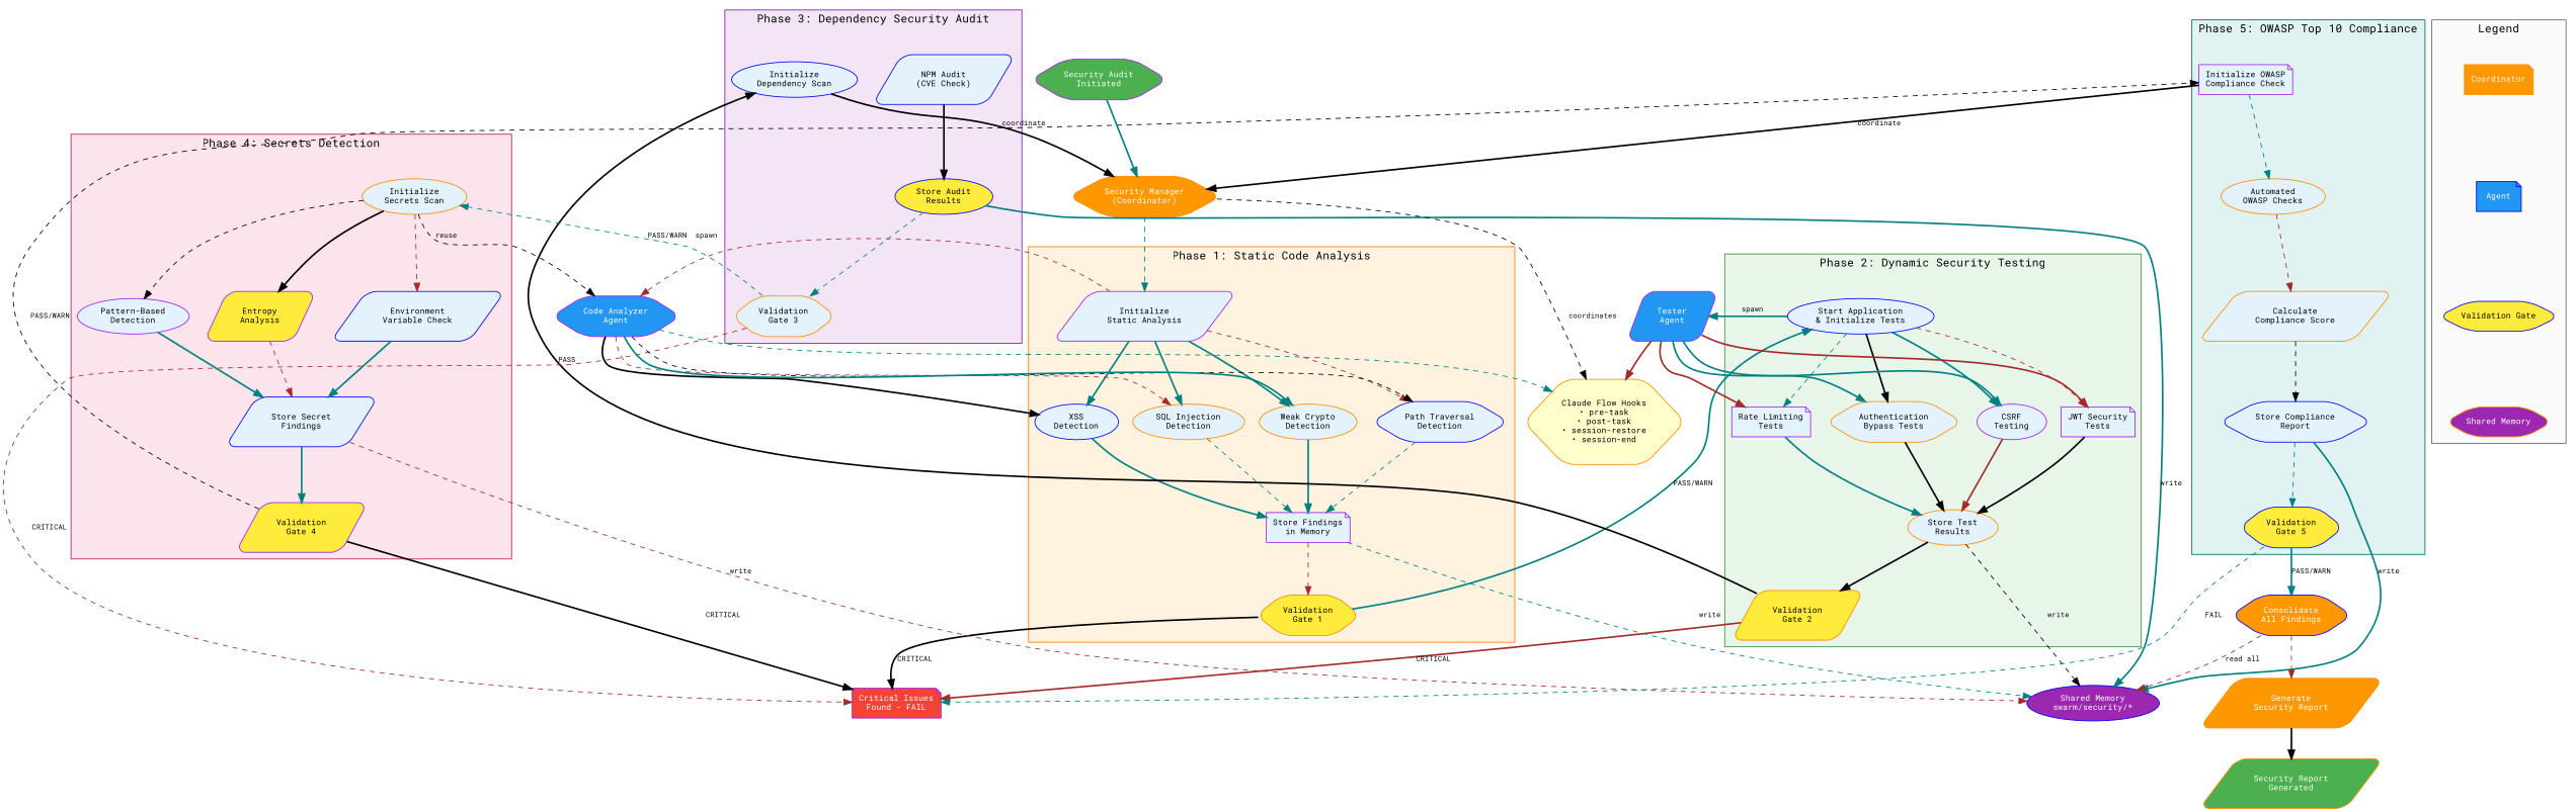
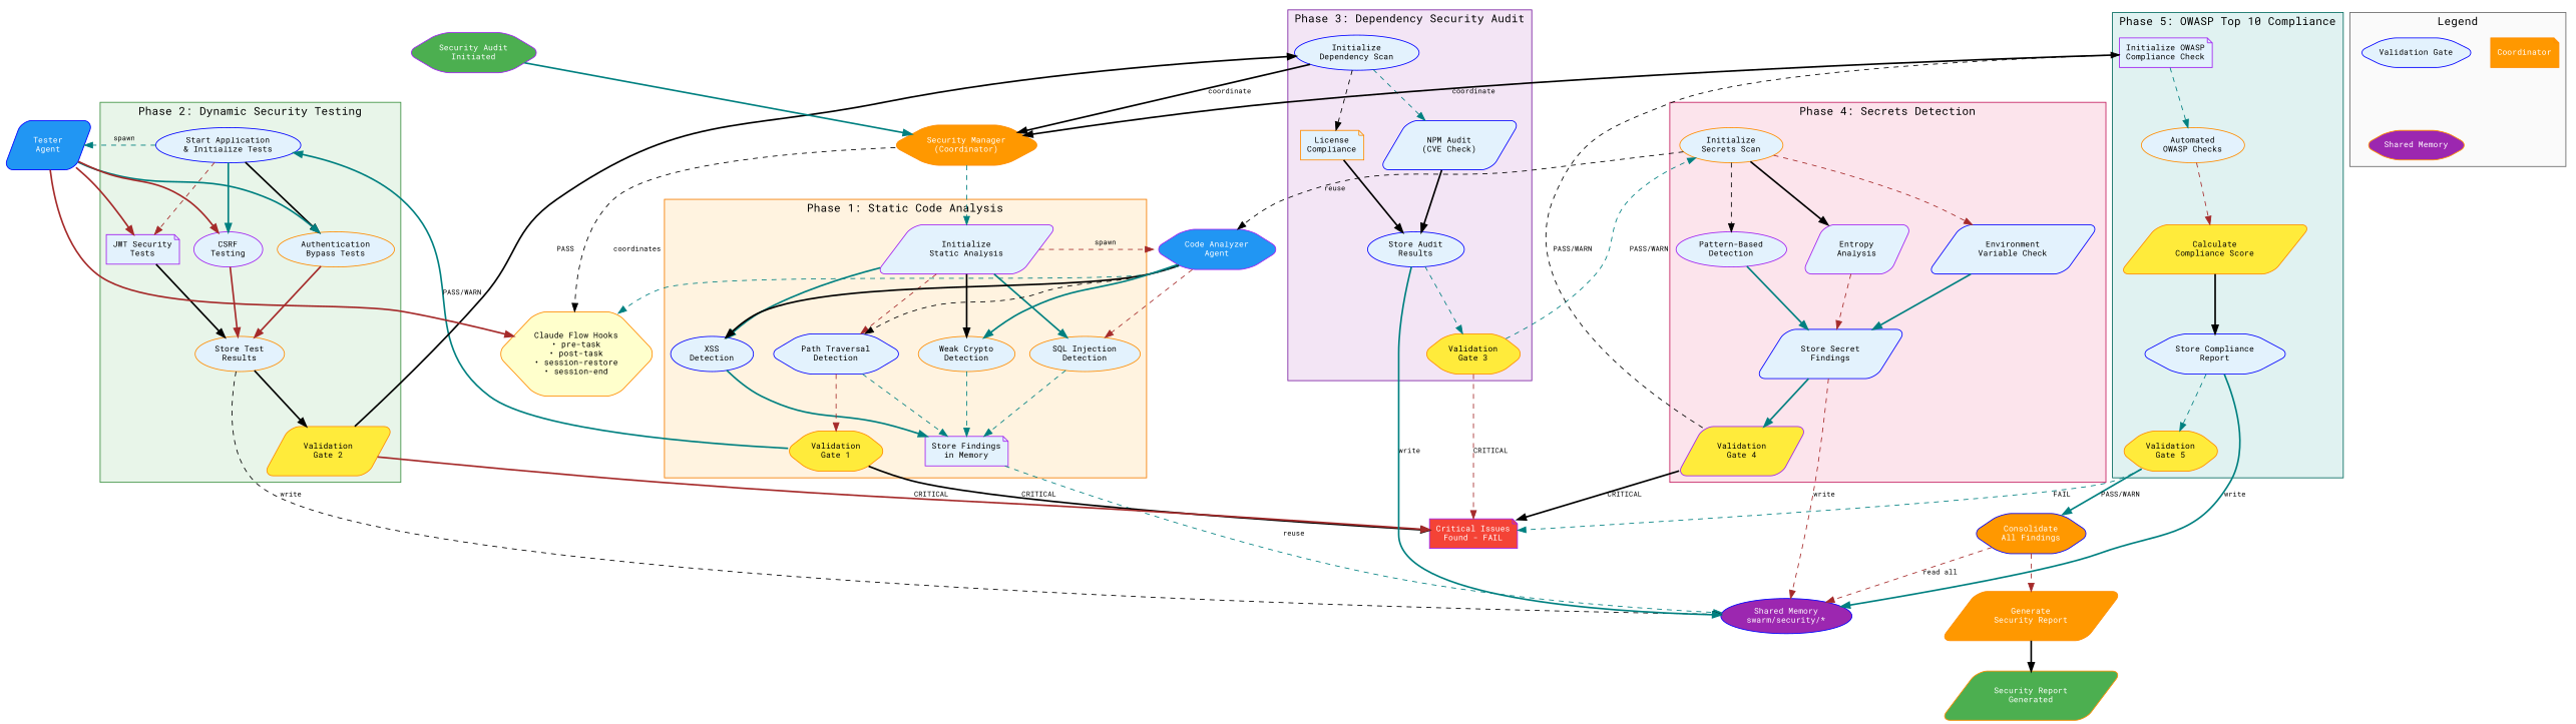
  digraph {
    fontname="Roboto Mono"
    rankdir=TB
    node [color=darkorange fillcolor="#e3f2fd" fontname="Roboto Mono" fontsize=10 shape=hexagon style="rounded,filled"]
    edge [color=teal fontname="Roboto Mono" fontsize=9 style=bold]
    n1 [color=purple label="Initialize\nStatic Analysis" shape=parallelogram]
    n2 [label="SQL Injection\nDetection" shape=ellipse]
    n3 [color=blue label="XSS\nDetection" shape=ellipse]
    n4 [color=blue label="Path Traversal\nDetection"]
    n5 [label="Weak Crypto\nDetection" shape=ellipse]
    n6 [color=purple label="Store Findings\nin Memory" shape=note]
    n7 [fillcolor="#ffeb3b" label="Validation\nGate 1"]
    n8 [color=blue label="Start Application\n& Initialize Tests" shape=ellipse]
-   n9 [label="Authentication\nBypass Tests"]
+   n9 [label="Authentication\nBypass Tests" shape=ellipse]
    n10 [color=purple label="CSRF\nTesting" shape=ellipse]
-   n11 [color=purple label="Rate Limiting\nTests" shape=note]
    n12 [color=purple label="JWT Security\nTests" shape=note]
    n13 [label="Store Test\nResults" shape=ellipse]
    n14 [fillcolor="#ffeb3b" label="Validation\nGate 2" shape=parallelogram]
    n15 [color=blue label="Initialize\nDependency Scan" shape=ellipse]
    n16 [color=blue label="NPM Audit\n(CVE Check)" shape=parallelogram]
-   n18 [color=blue fillcolor="#ffeb3b" label="Store Audit\nResults" shape=ellipse]
-   n19 [label="Validation\nGate 3"]
+   n17 [label="License\nCompliance" shape=note]
+   n18 [color=blue label="Store Audit\nResults" shape=ellipse]
+   n19 [fillcolor="#ffeb3b" label="Validation\nGate 3"]
    n20 [label="Initialize\nSecrets Scan" shape=ellipse]
    n21 [color=purple label="Pattern-Based\nDetection" shape=ellipse]
-   n22 [color=purple fillcolor="#ffeb3b" label="Entropy\nAnalysis" shape=parallelogram]
+   n22 [color=purple label="Entropy\nAnalysis" shape=parallelogram]
    n23 [color=blue label="Environment\nVariable Check" shape=parallelogram]
    n24 [color=blue label="Store Secret\nFindings" shape=parallelogram]
    n25 [color=purple fillcolor="#ffeb3b" label="Validation\nGate 4" shape=parallelogram]
    n26 [color=purple label="Initialize OWASP\nCompliance Check" shape=note]
    n27 [label="Automated\nOWASP Checks" shape=ellipse]
-   n28 [label="Calculate\nCompliance Score" shape=parallelogram]
+   n28 [fillcolor="#ffeb3b" label="Calculate\nCompliance Score" shape=parallelogram]
    n29 [color=blue label="Store Compliance\nReport"]
-   n30 [color=blue fillcolor="#ffeb3b" label="Validation\nGate 5"]
+   n30 [fillcolor="#ffeb3b" label="Validation\nGate 5"]
    n31 [fillcolor="#ff9800" fontcolor=white label=Coordinator shape=note]
-   n32 [color=blue fillcolor="#2196f3" fontcolor=white label=Agent shape=note]
-   n33 [color=blue fillcolor="#ffeb3b" label="Validation Gate"]
+   n33 [color=blue label="Validation Gate"]
    n34 [fillcolor="#9c27b0" fontcolor=white label="Shared Memory"]
    n35 [color=purple fillcolor="#2196f3" fontcolor=white label="Code Analyzer\nAgent"]
    n36 [color=blue fillcolor="#9c27b0" fontcolor=white label="Shared Memory\nswarm/security/*" shape=ellipse]
    n37 [color=purple fillcolor="#f44336" fontcolor=white label="Critical Issues\nFound - FAIL" shape=note]
-   n38 [color=purple fillcolor="#2196f3" fontcolor=white label="Tester\nAgent" shape=parallelogram]
+   n38 [color=blue fillcolor="#2196f3" fontcolor=white label="Tester\nAgent" shape=parallelogram]
    n39 [fillcolor="#ff9800" fontcolor=white label="Security Manager\n(Coordinator)"]
    n40 [color=blue fillcolor="#ff9800" fontcolor=white label="Consolidate\nAll Findings"]
    n41 [color=purple fillcolor="#4caf50" fontcolor=white label="Security Audit\nInitiated"]
    n42 [fillcolor="#ffffcc" label="Claude Flow Hooks\n• pre-task\n• post-task\n• session-restore\n• session-end"]
    n43 [fillcolor="#4caf50" fontcolor=white label="Security Report\nGenerated" shape=parallelogram]
    n44 [fillcolor="#ff9800" fontcolor=white label="Generate\nSecurity Report" shape=parallelogram]
    subgraph cluster_1 {
      color="#f57c00"
      fillcolor="#fff3e0"
      label="Phase 1: Static Code Analysis"
      style=filled
      n1
      n2
      n3
      n4
      n5
      n6
      n7
    }
    subgraph cluster_2 {
      color="#388e3c"
      fillcolor="#e8f5e9"
      label="Phase 2: Dynamic Security Testing"
      style=filled
      n8
      n9
      n10
-     n11
      n12
      n13
      n14
    }
    subgraph cluster_3 {
      color="#7b1fa2"
      fillcolor="#f3e5f5"
      label="Phase 3: Dependency Security Audit"
      style=filled
      n15
      n16
+     n17
      n18
      n19
    }
    subgraph cluster_4 {
      color="#c2185b"
      fillcolor="#fce4ec"
      label="Phase 4: Secrets Detection"
      style=filled
      n20
      n21
      n22
      n23
      n24
      n25
    }
    subgraph cluster_5 {
      color="#00695c"
      fillcolor="#e0f2f1"
      label="Phase 5: OWASP Top 10 Compliance"
      style=filled
      n26
      n27
      n28
      n29
      n30
    }
    subgraph cluster_6 {
      color="#666666"
      fillcolor="#fafafa"
      label=Legend
      style=filled
      n31
-     n32
      n33
      n34
    }
    n1 -> n2
    n1 -> n3
    n1 -> n4 [color=brown style=dashed]
-   n1 -> n5
+   n1 -> n5 [color=black]
    n1 -> n35 [color=brown label=spawn style=dashed]
    n2 -> n6 [style=dashed]
    n3 -> n6
    n4 -> n6 [style=dashed]
-   n5 -> n6
-   n6 -> n7 [color=brown style=dashed]
-   n6 -> n36 [label=write style=dashed]
+   n5 -> n6 [style=dashed]
+   n4 -> n7 [color=brown style=dashed]
+   n6 -> n36 [label=reuse style=dashed]
    n7 -> n8 [label="PASS/WARN"]
    n7 -> n37 [color=black label=CRITICAL]
    n8 -> n9 [color=black]
    n8 -> n10
-   n8 -> n11 [style=dashed]
    n8 -> n12 [color=brown style=dashed]
-   n8 -> n38 [label=spawn]
-   n9 -> n13 [color=black]
+   n8 -> n38 [label=spawn style=dashed]
+   n9 -> n13 [color=brown]
    n10 -> n13 [color=brown]
-   n11 -> n13
    n12 -> n13 [color=black]
    n13 -> n14 [color=black]
    n13 -> n36 [color=black label=write style=dashed]
    n14 -> n15 [color=black label=PASS]
    n14 -> n37 [color=brown label=CRITICAL]
+   n15 -> n16 [style=dashed]
+   n15 -> n17 [color=black style=dashed]
    n15 -> n39 [color=black label=coordinate]
    n16 -> n18 [color=black]
+   n17 -> n18 [color=black]
    n18 -> n19 [style=dashed]
    n18 -> n36 [label=write]
    n19 -> n20 [label="PASS/WARN" style=dashed]
    n19 -> n37 [color=brown label=CRITICAL style=dashed]
    n20 -> n21 [color=black style=dashed]
    n20 -> n22 [color=black]
    n20 -> n23 [color=brown style=dashed]
    n20 -> n35 [color=black label=reuse style=dashed]
    n21 -> n24
    n22 -> n24 [color=brown style=dashed]
    n23 -> n24
    n24 -> n25
    n24 -> n36 [color=brown label=write style=dashed]
    n25 -> n26 [color=black label="PASS/WARN" style=dashed]
    n25 -> n37 [color=black label=CRITICAL]
    n26 -> n27 [style=dashed]
    n26 -> n39 [color=black label=coordinate]
    n27 -> n28 [color=brown style=dashed]
-   n28 -> n29 [color=black style=dashed]
+   n28 -> n29 [color=black]
    n29 -> n30 [style=dashed]
    n29 -> n36 [label=write]
    n30 -> n37 [label=FAIL style=dashed]
    n30 -> n40 [label="PASS/WARN"]
-   n31 -> n32 [style=invis color=""]
-   n32 -> n33 [style=invis color=""]
    n33 -> n34 [style=invis color=""]
    n35 -> n2 [color=brown style=dashed]
    n35 -> n3 [color=black]
    n35 -> n4 [color=black style=dashed]
    n35 -> n5
    n35 -> n42 [style=dashed]
    n38 -> n9
-   n38 -> n10
-   n38 -> n11 [color=brown]
+   n38 -> n10 [color=brown]
    n38 -> n12 [color=brown]
    n38 -> n42 [color=brown]
    n39 -> n1 [style=dashed]
    n39 -> n42 [color=black label=coordinates style=dashed]
    n40 -> n36 [color=brown label="read all" style=dashed]
    n40 -> n44 [color=brown style=dashed]
    n41 -> n39
    n44 -> n43 [color=black]
  }
